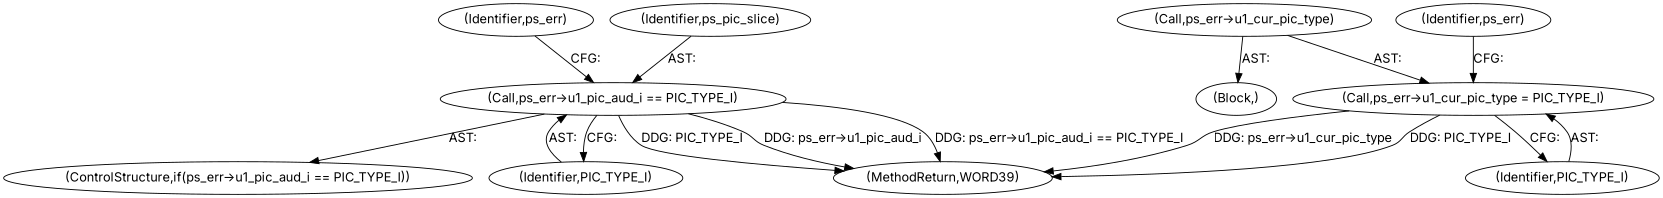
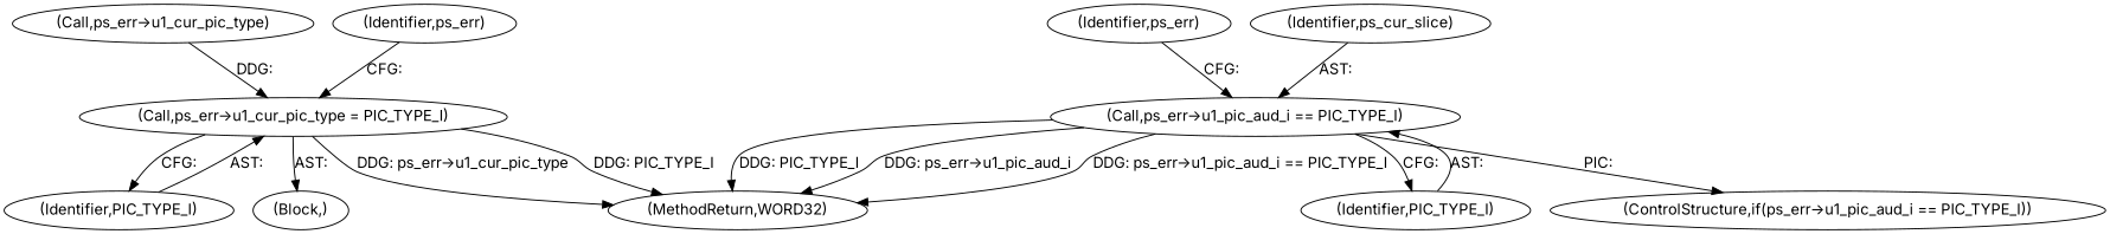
  digraph {
    fontname=Inter
    node [fontname=Inter]
    edge [fontname=Inter]
    n1 [label="(Call,ps_err->u1_cur_pic_type = PIC_TYPE_I)"]
    n2 [label="(Identifier,PIC_TYPE_I)"]
    n3 [label="(Block,)"]
-   n4 [label="(MethodReturn,WORD39)"]
+   n4 [label="(MethodReturn,WORD32)"]
    n5 [label="(Call,ps_err->u1_pic_aud_i == PIC_TYPE_I)"]
    n6 [label="(Identifier,PIC_TYPE_I)"]
    n7 [label="(ControlStructure,if(ps_err->u1_pic_aud_i == PIC_TYPE_I))"]
    n8 [label="(Identifier,ps_err)"]
-   n9 [label="(Identifier,ps_pic_slice)"]
+   n9 [label="(Identifier,ps_cur_slice)"]
    n10 [label="(Call,ps_err->u1_cur_pic_type)"]
    n11 [label="(Identifier,ps_err)"]
    n1 -> n2 [label="CFG: "]
-   n10 -> n3 [label="AST: "]
+   n1 -> n3 [label="AST: "]
    n1 -> n4 [label="DDG: ps_err->u1_cur_pic_type"]
    n1 -> n4 [label="DDG: PIC_TYPE_I"]
    n2 -> n1 [label="AST: "]
    n5 -> n4 [label="DDG: PIC_TYPE_I"]
    n5 -> n4 [label="DDG: ps_err->u1_pic_aud_i"]
    n5 -> n4 [label="DDG: ps_err->u1_pic_aud_i == PIC_TYPE_I"]
    n5 -> n6 [label="CFG: "]
-   n5 -> n7 [label="AST: "]
+   n5 -> n7 [label="PIC: "]
    n6 -> n5 [label="AST: "]
    n8 -> n5 [label="CFG: "]
    n9 -> n5 [label="AST: "]
-   n10 -> n1 [label="AST: "]
+   n10 -> n1 [label="DDG: "]
    n11 -> n1 [label="CFG: "]
  }
